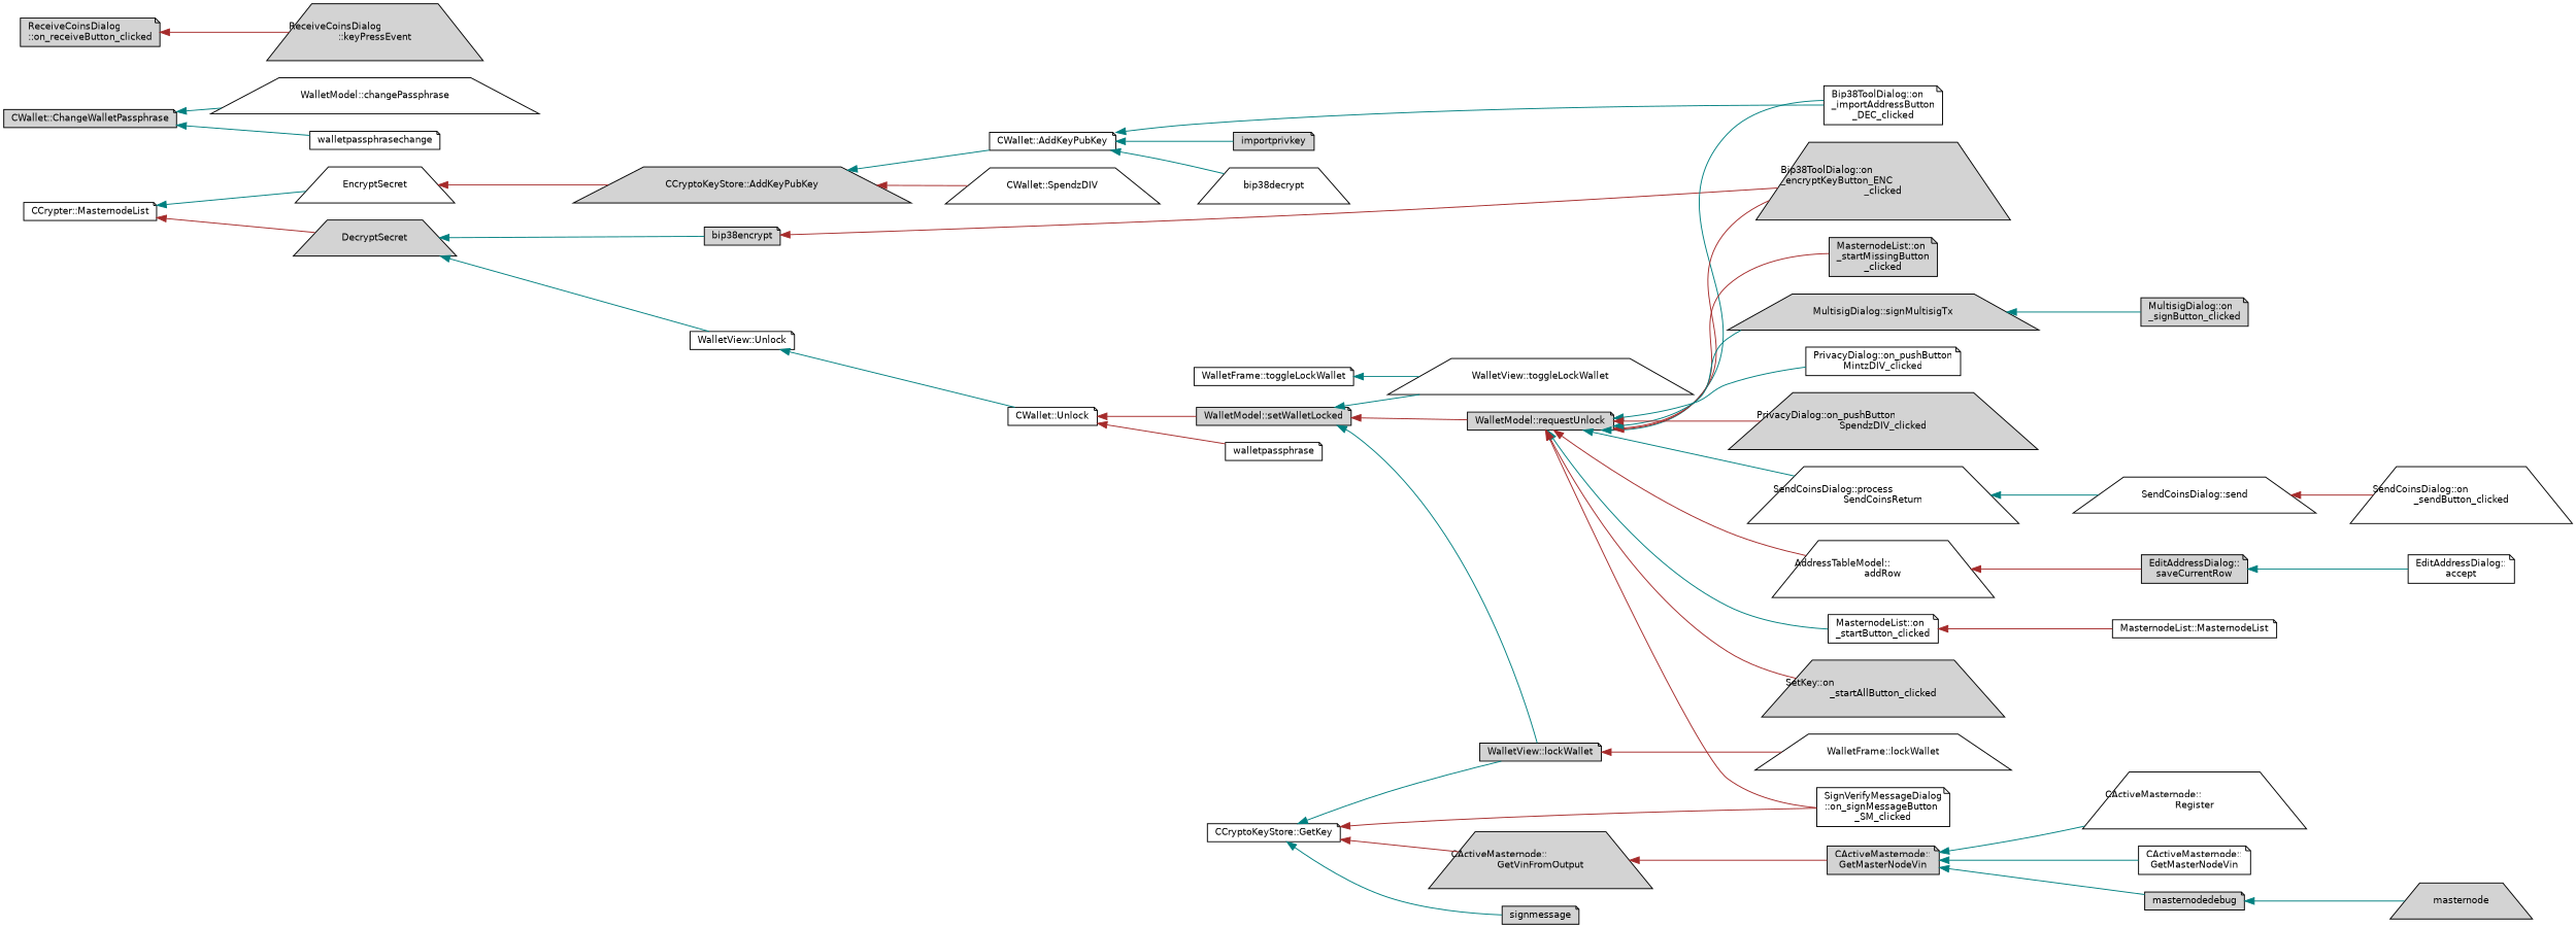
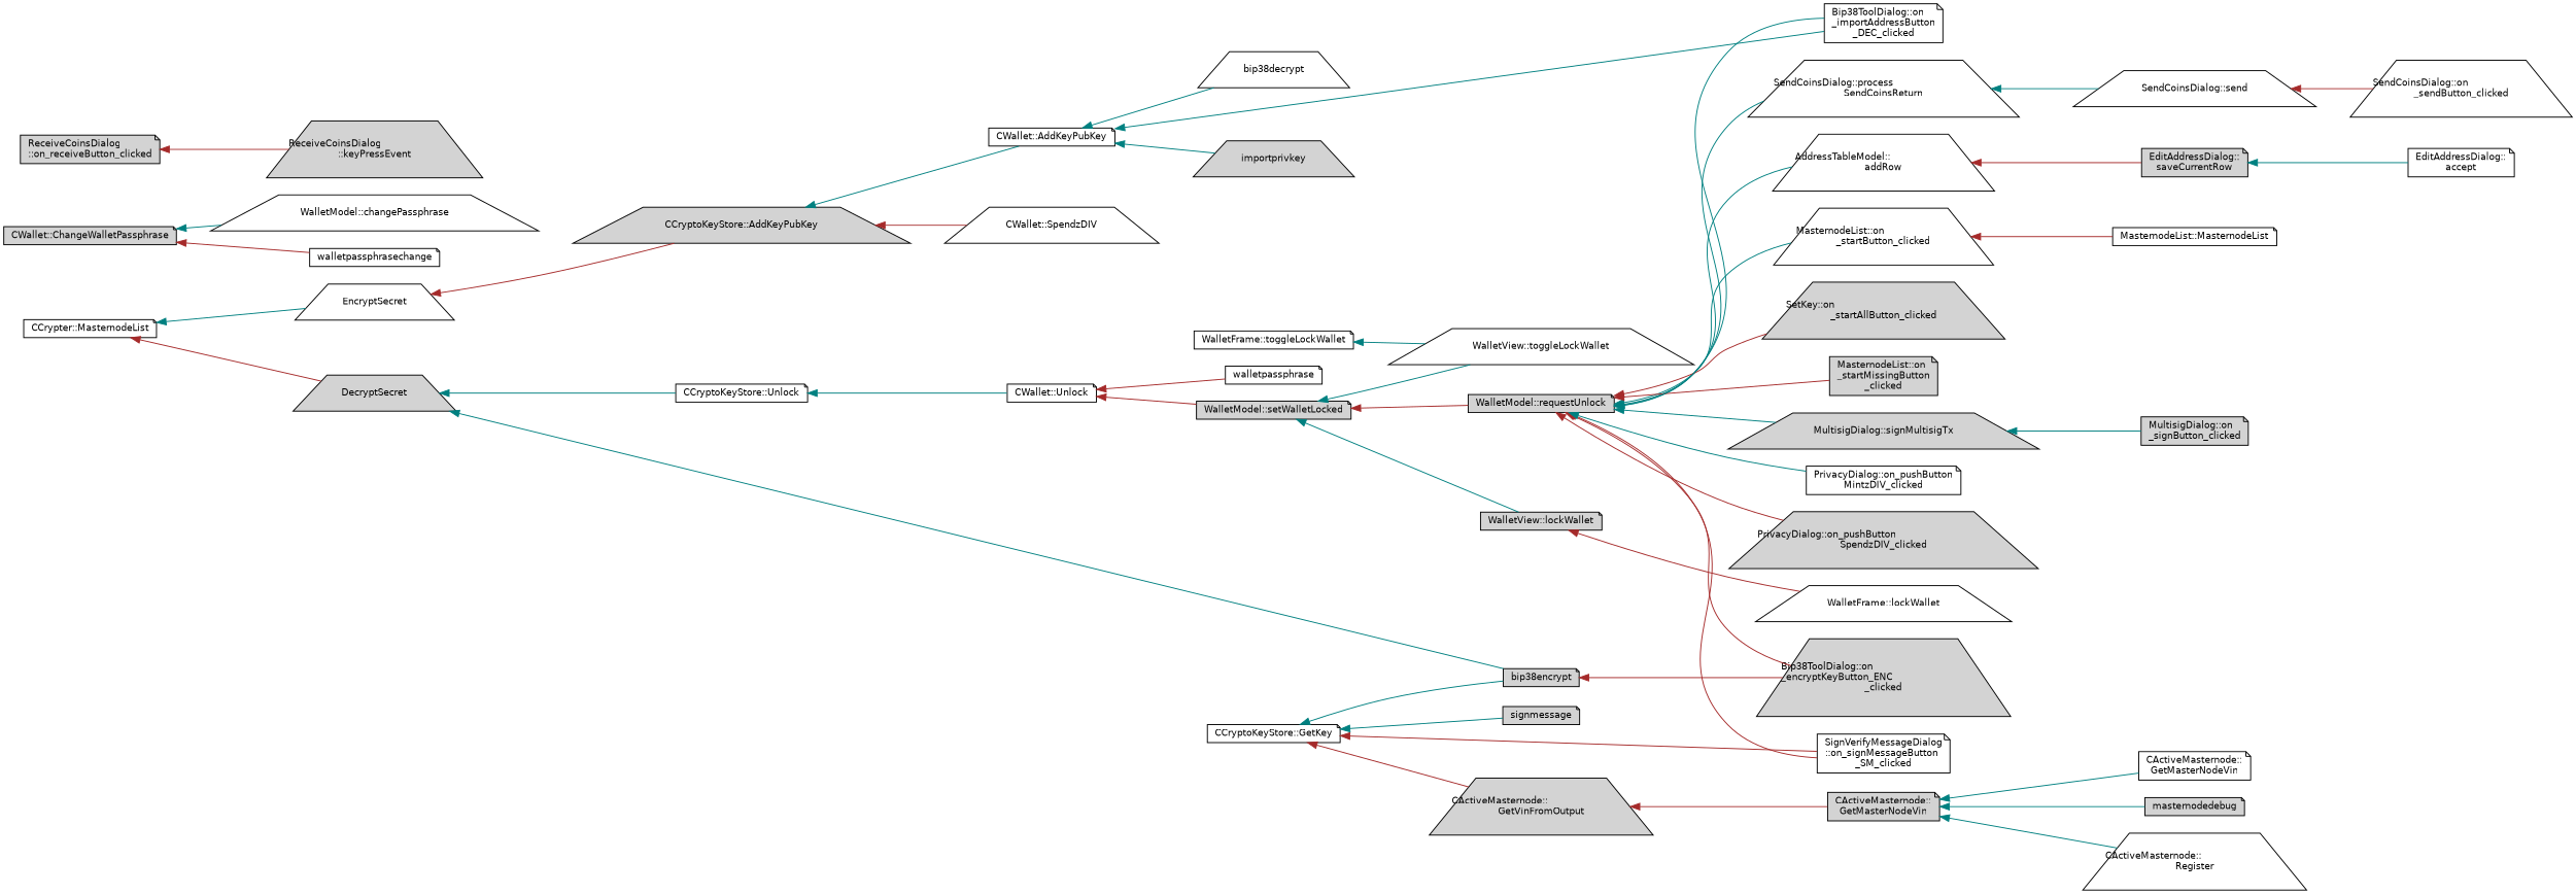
  digraph {
    rankdir=LR
    node [color=black fillcolor=white fontname=Helvetica fontsize=10 shape=note style=filled]
    edge [color=teal dir=back fontname=Helvetica fontsize=10 labelfontname=Helvetica labelfontsize=10 style=solid]
    n1 [fontcolor=black height=0.2 label="CCrypter::MasternodeList" width=0.4]
    n2 [height=0.2 label=EncryptSecret shape=trapezium width=0.4]
    n3 [fillcolor=lightgrey height=0.2 label=DecryptSecret shape=trapezium width=0.4]
    n4 [fillcolor=lightgrey height=0.2 label="CCryptoKeyStore::AddKeyPubKey" shape=trapezium width=0.4]
-   n5 [height=0.2 label="WalletView::Unlock" width=0.4]
+   n5 [height=0.2 label="CCryptoKeyStore::Unlock" width=0.4]
    n6 [fillcolor=lightgrey height=0.2 label=bip38encrypt width=0.4]
    n7 [height=0.2 label="CWallet::AddKeyPubKey" width=0.4]
    n8 [height=0.2 label="CWallet::SpendzDIV" shape=trapezium width=0.4]
    n9 [height=0.2 label="Bip38ToolDialog::on\l_importAddressButton\l_DEC_clicked" width=0.4]
-   n10 [fillcolor=lightgrey height=0.2 label=importprivkey width=0.4]
+   n10 [fillcolor=lightgrey height=0.2 label=importprivkey shape=trapezium width=0.4]
    n11 [height=0.2 label=bip38decrypt shape=trapezium width=0.4]
    n12 [height=0.2 label="CWallet::Unlock" width=0.4]
    n13 [height=0.2 label="CCryptoKeyStore::GetKey" width=0.4]
    n14 [height=0.2 label="SignVerifyMessageDialog\l::on_signMessageButton\l_SM_clicked" width=0.4]
    n15 [fillcolor=lightgrey height=0.2 label="CActiveMasternode::\lGetVinFromOutput" shape=trapezium width=0.4]
    n16 [fillcolor=lightgrey height=0.2 label=signmessage width=0.4]
    n17 [fillcolor=lightgrey height=0.2 label="WalletModel::setWalletLocked" width=0.4]
    n18 [height=0.2 label=walletpassphrase width=0.4]
    n19 [fillcolor=lightgrey height=0.2 label="CWallet::ChangeWalletPassphrase" width=0.4]
    n20 [height=0.2 label="WalletModel::changePassphrase" shape=trapezium width=0.4]
    n21 [height=0.2 label=walletpassphrasechange width=0.4]
    n22 [fillcolor=lightgrey height=0.2 label="WalletModel::requestUnlock" width=0.4]
    n23 [fillcolor=lightgrey height=0.2 label="WalletView::lockWallet" width=0.4]
    n24 [height=0.2 label="WalletView::toggleLockWallet" shape=trapezium width=0.4]
    n25 [height=0.2 label="AddressTableModel::\laddRow" shape=trapezium width=0.4]
    n26 [fillcolor=lightgrey height=0.2 label="Bip38ToolDialog::on\l_encryptKeyButton_ENC\l_clicked" shape=trapezium width=0.4]
-   n27 [height=0.2 label="MasternodeList::on\l_startButton_clicked" width=0.4]
+   n27 [height=0.2 label="MasternodeList::on\l_startButton_clicked" shape=trapezium width=0.4]
    n28 [fillcolor=lightgrey height=0.2 label="SetKey::on\l_startAllButton_clicked" shape=trapezium width=0.4]
    n29 [fillcolor=lightgrey height=0.2 label="MasternodeList::on\l_startMissingButton\l_clicked" width=0.4]
    n30 [fillcolor=lightgrey height=0.2 label="MultisigDialog::signMultisigTx" shape=trapezium width=0.4]
    n31 [height=0.2 label="PrivacyDialog::on_pushButton\lMintzDIV_clicked" width=0.4]
    n32 [fillcolor=lightgrey height=0.2 label="PrivacyDialog::on_pushButton\lSpendzDIV_clicked" shape=trapezium width=0.4]
    n33 [height=0.2 label="SendCoinsDialog::process\lSendCoinsReturn" shape=trapezium width=0.4]
    n34 [height=0.2 label="WalletFrame::lockWallet" shape=trapezium width=0.4]
    n35 [fillcolor=lightgrey height=0.2 label="EditAddressDialog::\lsaveCurrentRow" width=0.4]
    n36 [height=0.2 label="MasternodeList::MasternodeList" width=0.4]
    n37 [fillcolor=lightgrey height=0.2 label="MultisigDialog::on\l_signButton_clicked" width=0.4]
    n38 [height=0.2 label="SendCoinsDialog::on\l_sendButton_clicked" shape=trapezium width=0.4]
    n39 [height=0.2 label="SendCoinsDialog::send" shape=trapezium width=0.4]
    n40 [height=0.2 label="EditAddressDialog::\laccept" width=0.4]
    n41 [fillcolor=lightgrey height=0.2 label="ReceiveCoinsDialog\l::on_receiveButton_clicked" width=0.4]
    n42 [fillcolor=lightgrey height=0.2 label="ReceiveCoinsDialog\l::keyPressEvent" shape=trapezium width=0.4]
    n43 [height=0.2 label="WalletFrame::toggleLockWallet" width=0.4]
    n44 [fillcolor=lightgrey height=0.2 label="CActiveMasternode::\lGetMasterNodeVin" width=0.4]
    n45 [height=0.2 label="CActiveMasternode::\lRegister" shape=trapezium width=0.4]
    n46 [height=0.2 label="CActiveMasternode::\lGetMasterNodeVin" width=0.4]
    n47 [fillcolor=lightgrey height=0.2 label=masternodedebug width=0.4]
-   n48 [fillcolor=lightgrey height=0.2 label=masternode shape=trapezium width=0.4]
    n1 -> n2
    n1 -> n3 [color=brown]
    n2 -> n4 [color=brown]
    n3 -> n5
    n3 -> n6
    n4 -> n7
    n4 -> n8 [color=brown]
    n5 -> n12
    n6 -> n26 [color=brown]
    n7 -> n9
    n7 -> n10
    n7 -> n11
    n12 -> n17 [color=brown]
    n12 -> n18 [color=brown]
-   n13 -> n23
+   n13 -> n6
    n13 -> n14 [color=brown]
    n13 -> n15 [color=brown]
    n13 -> n16
    n15 -> n44 [color=brown]
    n17 -> n22 [color=brown]
    n17 -> n23
    n17 -> n24
    n19 -> n20
-   n19 -> n21
+   n19 -> n21 [color=brown]
    n22 -> n9
    n22 -> n14 [color=brown]
-   n22 -> n25 [color=brown]
+   n22 -> n25
    n22 -> n26 [color=brown]
    n22 -> n27
    n22 -> n28 [color=brown]
    n22 -> n29 [color=brown]
    n22 -> n30
    n22 -> n31
    n22 -> n32 [color=brown]
    n22 -> n33
    n23 -> n34 [color=brown]
    n25 -> n35 [color=brown]
    n27 -> n36 [color=brown]
    n30 -> n37
    n33 -> n39
    n35 -> n40
    n39 -> n38 [color=brown]
    n41 -> n42 [color=brown]
    n43 -> n24
    n44 -> n45
    n44 -> n46
    n44 -> n47
-   n47 -> n48
  }
